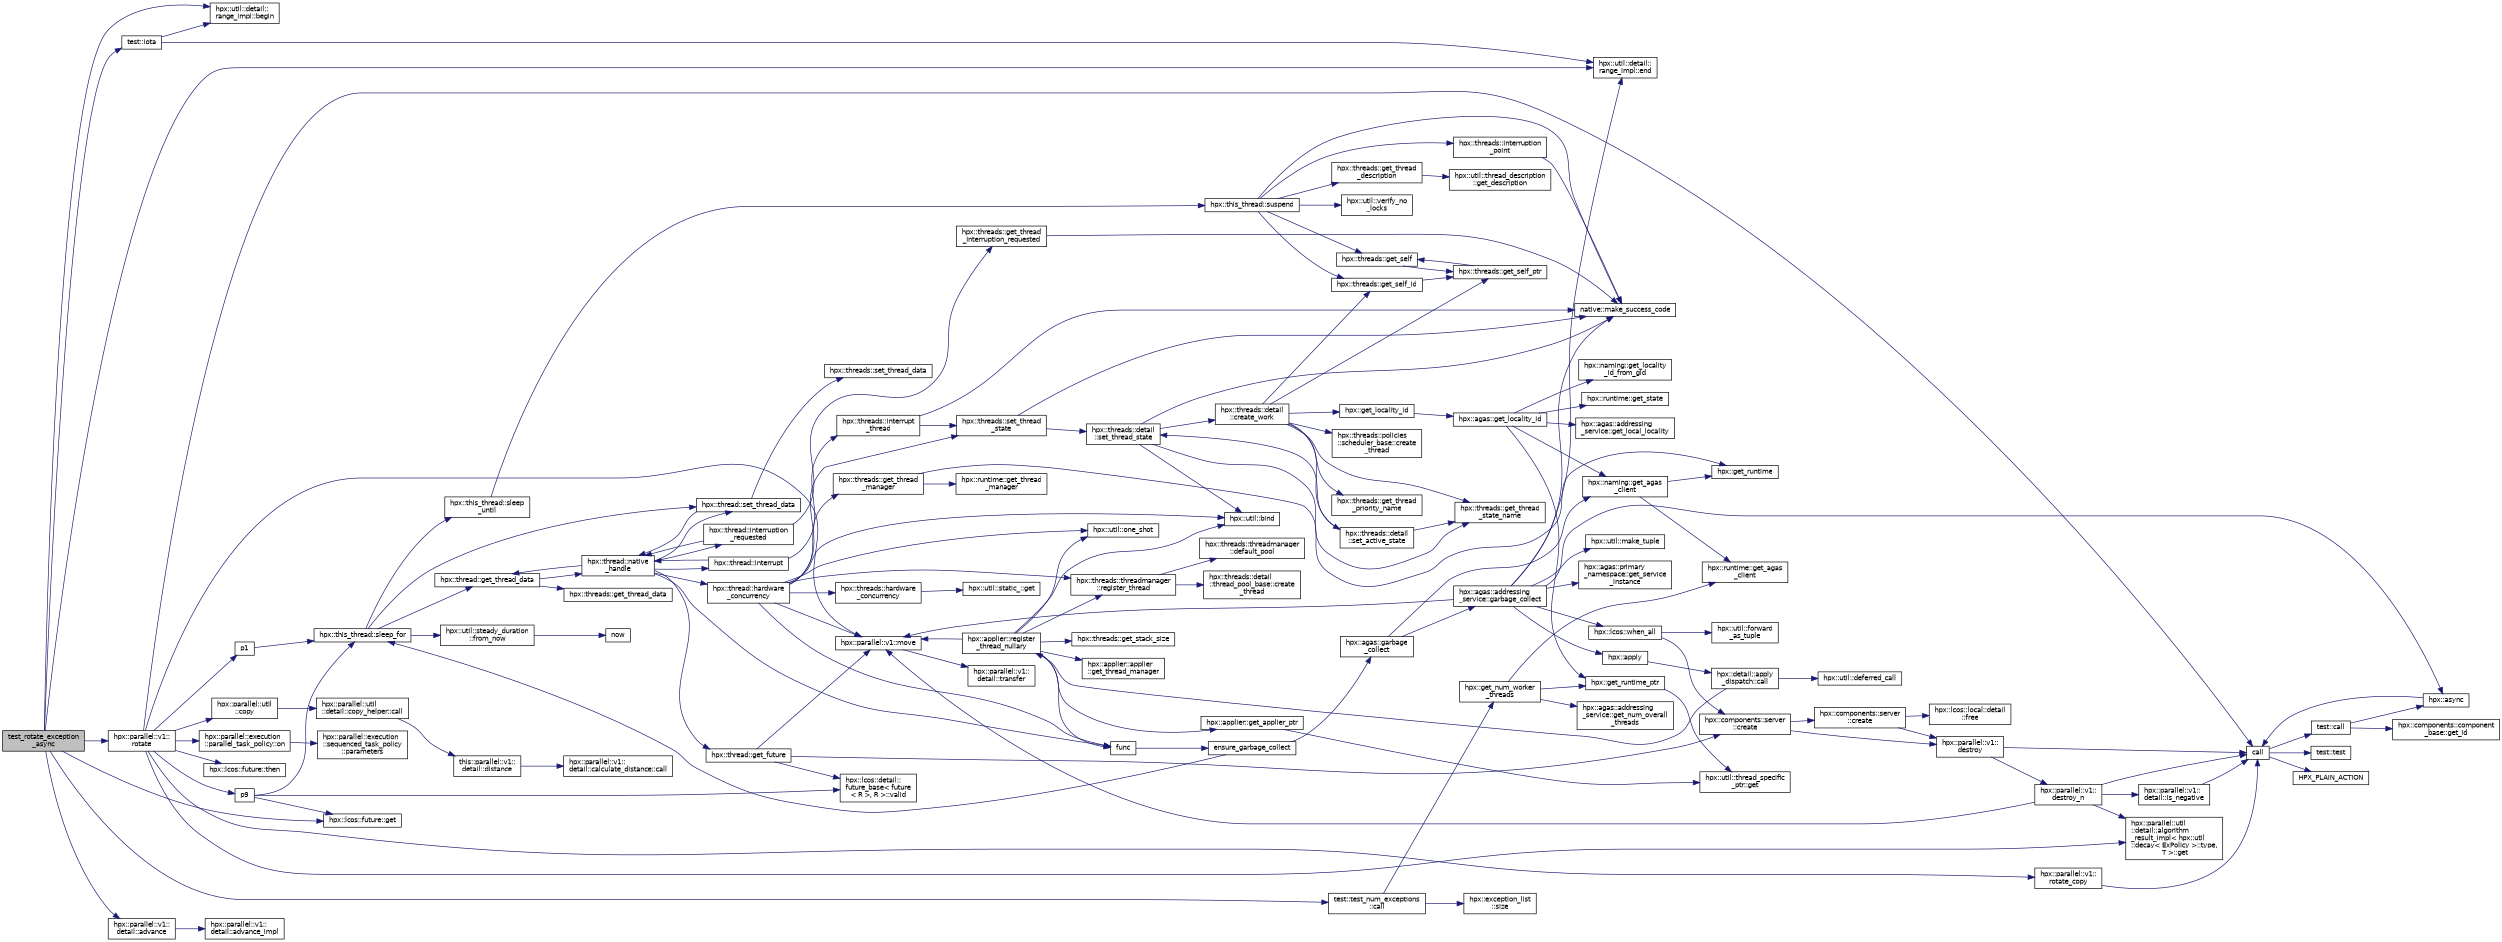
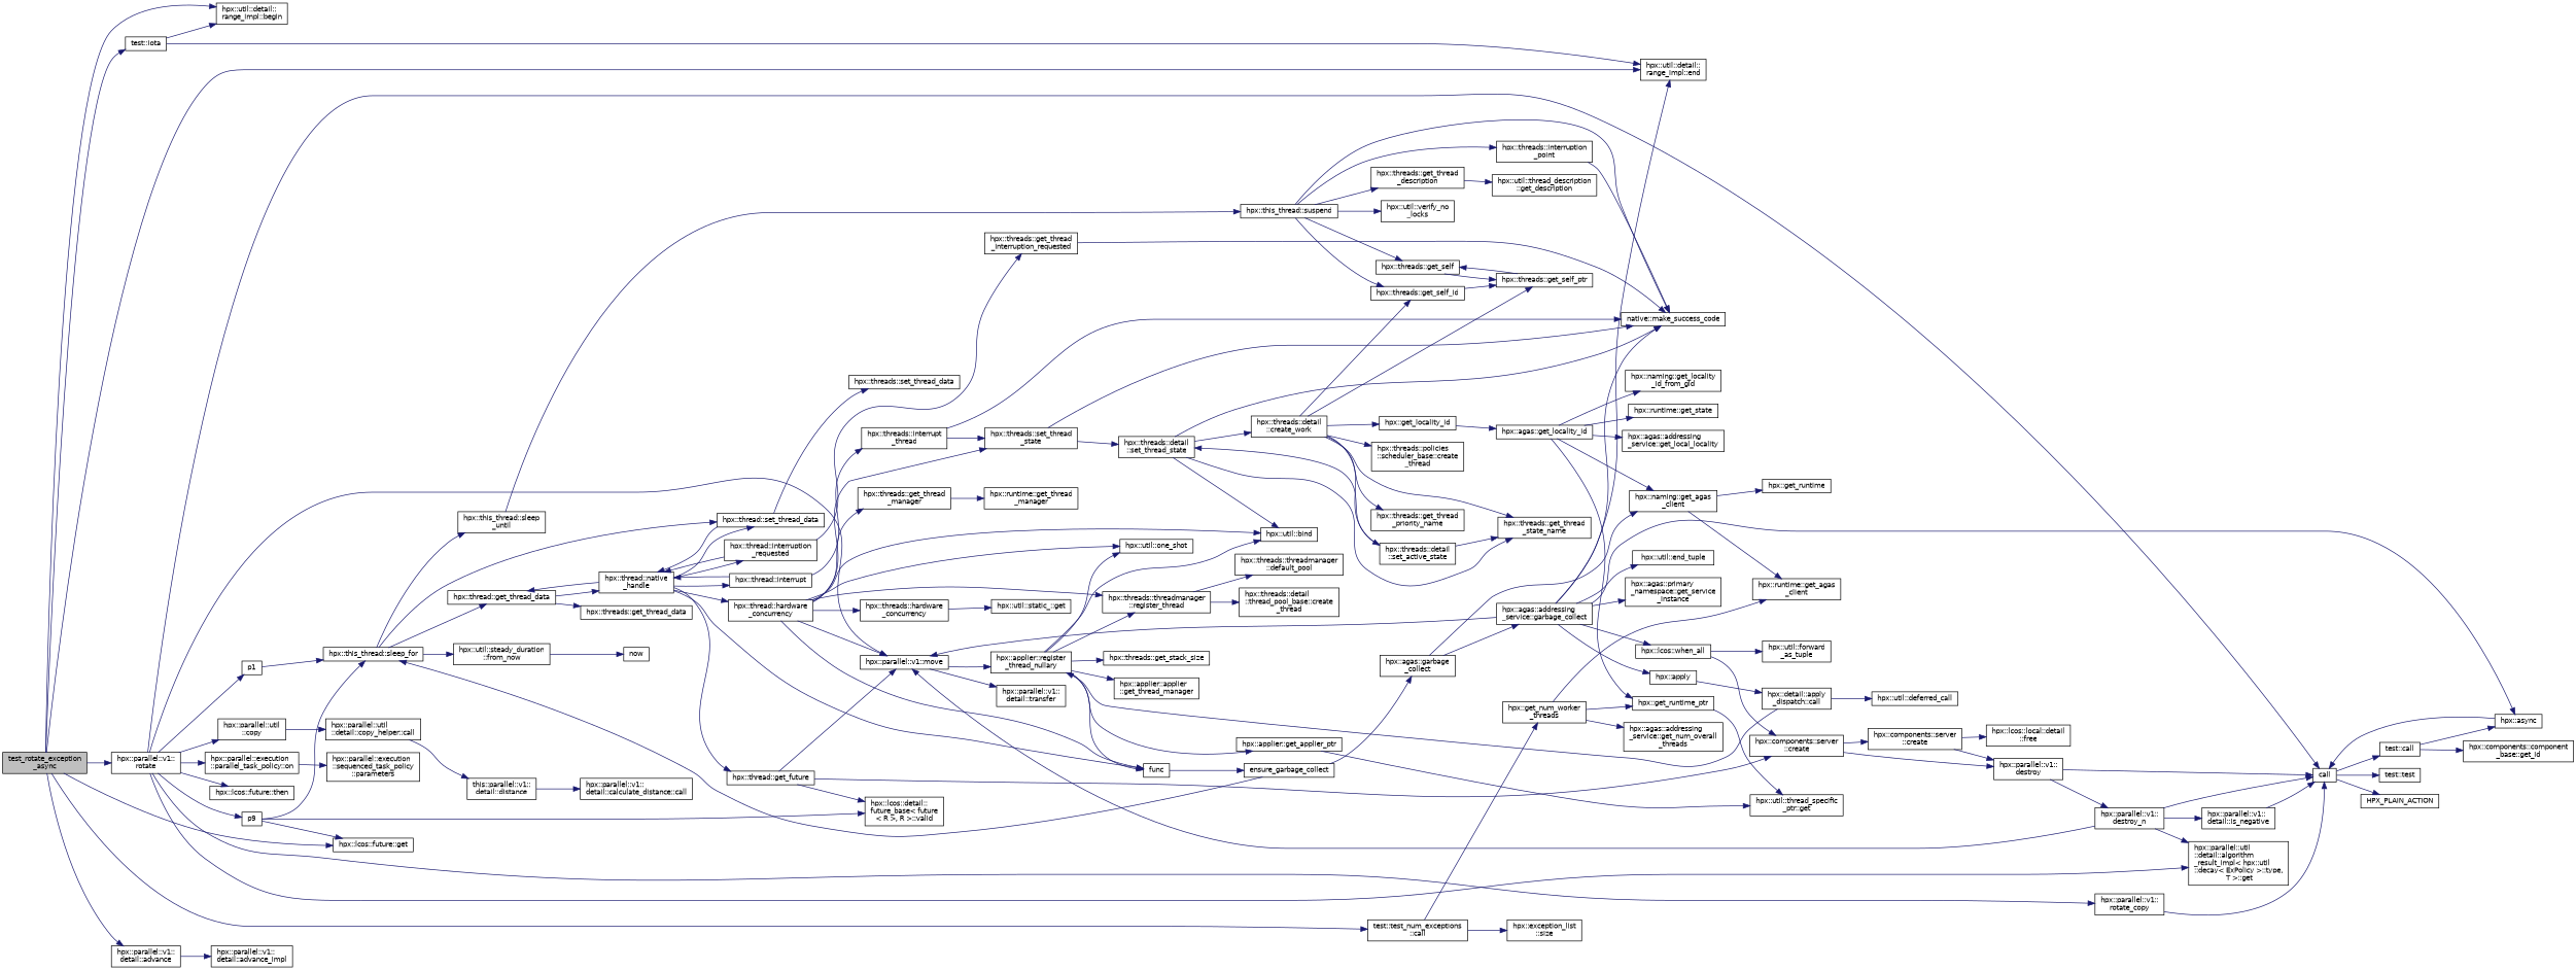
  digraph {
    rankdir=LR
    node [color=black fillcolor=white fontname=Helvetica fontsize=10 shape=record style=filled]
    edge [color=midnightblue fontname=Helvetica fontsize=10 labelfontname=Helvetica labelfontsize=10 style=solid]
    n1 [fillcolor=grey75 fontcolor=black height=0.2 label="test_rotate_exception\l_async" width=0.4]
    n2 [height=0.2 label="test::iota" width=0.4]
    n3 [height=0.2 label="hpx::util::detail::\lrange_impl::begin" width=0.4]
    n4 [height=0.2 label="hpx::util::detail::\lrange_impl::end" width=0.4]
    n5 [height=0.2 label="hpx::parallel::v1::\ldetail::advance" width=0.4]
    n6 [height=0.2 label="hpx::parallel::v1::\lrotate" width=0.4]
    n7 [height=0.2 label="hpx::lcos::future::get" width=0.4]
    n8 [height=0.2 label="test::test_num_exceptions\l::call" width=0.4]
    n9 [height=0.2 label="hpx::parallel::v1::\ldetail::advance_impl" width=0.4]
    n10 [height=0.2 label=call width=0.4]
    n11 [height=0.2 label=p1 width=0.4]
    n12 [height=0.2 label="hpx::parallel::v1::move" width=0.4]
    n13 [height=0.2 label="hpx::parallel::util\l::detail::algorithm\l_result_impl\< hpx::util\l::decay\< ExPolicy \>::type,\l T \>::get" width=0.4]
    n14 [height=0.2 label="hpx::parallel::util\l::copy" width=0.4]
    n15 [height=0.2 label=p9 width=0.4]
    n16 [height=0.2 label="hpx::parallel::execution\l::parallel_task_policy::on" width=0.4]
    n17 [height=0.2 label="hpx::lcos::future::then" width=0.4]
    n18 [height=0.2 label="hpx::parallel::v1::\lrotate_copy" width=0.4]
    n19 [height=0.2 label="hpx::exception_list\l::size" width=0.4]
    n20 [height=0.2 label="hpx::get_num_worker\l_threads" width=0.4]
    n21 [height=0.2 label="test::test" width=0.4]
    n22 [height=0.2 label=HPX_PLAIN_ACTION width=0.4]
    n23 [height=0.2 label="test::call" width=0.4]
    n24 [height=0.2 label="hpx::this_thread::sleep_for" width=0.4]
    n25 [height=0.2 label="hpx::parallel::v1::\ldetail::transfer" width=0.4]
    n26 [height=0.2 label="hpx::parallel::util\l::detail::copy_helper::call" width=0.4]
    n27 [height=0.2 label="hpx::lcos::detail::\lfuture_base\< future\l\< R \>, R \>::valid" width=0.4]
    n28 [height=0.2 label="hpx::parallel::execution\l::sequenced_task_policy\l::parameters" width=0.4]
    n29 [height=0.2 label="hpx::async" width=0.4]
    n30 [height=0.2 label="hpx::components::component\l_base::get_id" width=0.4]
    n31 [height=0.2 label="hpx::this_thread::sleep\l_until" width=0.4]
    n32 [height=0.2 label="hpx::util::steady_duration\l::from_now" width=0.4]
    n33 [height=0.2 label="hpx::thread::get_thread_data" width=0.4]
    n34 [height=0.2 label="hpx::thread::set_thread_data" width=0.4]
    n35 [height=0.2 label="hpx::this_thread::suspend" width=0.4]
    n36 [height=0.2 label=now width=0.4]
    n37 [height=0.2 label="hpx::threads::get_thread_data" width=0.4]
    n38 [height=0.2 label="hpx::thread::native\l_handle" width=0.4]
    n39 [height=0.2 label="hpx::threads::set_thread_data" width=0.4]
    n40 [height=0.2 label="hpx::threads::get_self" width=0.4]
    n41 [height=0.2 label="hpx::threads::get_self_id" width=0.4]
    n42 [height=0.2 label="hpx::threads::interruption\l_point" width=0.4]
    n43 [height=0.2 label="native::make_success_code" width=0.4]
    n44 [height=0.2 label="hpx::util::verify_no\l_locks" width=0.4]
    n45 [height=0.2 label="hpx::threads::get_thread\l_description" width=0.4]
    n46 [height=0.2 label="hpx::threads::get_self_ptr" width=0.4]
    n47 [height=0.2 label="hpx::util::thread_description\l::get_description" width=0.4]
    n48 [height=0.2 label="hpx::thread::hardware\l_concurrency" width=0.4]
    n49 [height=0.2 label=func width=0.4]
    n50 [height=0.2 label="hpx::thread::interrupt" width=0.4]
    n51 [height=0.2 label="hpx::thread::interruption\l_requested" width=0.4]
    n52 [height=0.2 label="hpx::thread::get_future" width=0.4]
    n53 [height=0.2 label="hpx::threads::hardware\l_concurrency" width=0.4]
    n54 [height=0.2 label="hpx::util::bind" width=0.4]
    n55 [height=0.2 label="hpx::util::one_shot" width=0.4]
    n56 [height=0.2 label="hpx::threads::threadmanager\l::register_thread" width=0.4]
    n57 [height=0.2 label="hpx::threads::get_thread\l_manager" width=0.4]
    n58 [height=0.2 label="hpx::threads::set_thread\l_state" width=0.4]
    n59 [height=0.2 label=ensure_garbage_collect width=0.4]
    n60 [height=0.2 label="hpx::threads::interrupt\l_thread" width=0.4]
    n61 [height=0.2 label="hpx::threads::get_thread\l_interruption_requested" width=0.4]
    n62 [height=0.2 label="hpx::components::server\l::create" width=0.4]
    n63 [height=0.2 label="hpx::util::static_::get" width=0.4]
    n64 [height=0.2 label="hpx::threads::threadmanager\l::default_pool" width=0.4]
    n65 [height=0.2 label="hpx::threads::detail\l::thread_pool_base::create\l_thread" width=0.4]
    n66 [height=0.2 label="hpx::get_runtime" width=0.4]
    n67 [height=0.2 label="hpx::runtime::get_thread\l_manager" width=0.4]
    n68 [height=0.2 label="hpx::threads::detail\l::set_thread_state" width=0.4]
    n69 [height=0.2 label="hpx::agas::garbage\l_collect" width=0.4]
    n70 [height=0.2 label="hpx::naming::get_agas\l_client" width=0.4]
    n71 [height=0.2 label="hpx::agas::addressing\l_service::garbage_collect" width=0.4]
    n72 [height=0.2 label="hpx::runtime::get_agas\l_client" width=0.4]
    n73 [height=0.2 label="hpx::agas::primary\l_namespace::get_service\l_instance" width=0.4]
-   n74 [height=0.2 label="hpx::util::make_tuple" width=0.4]
+   n74 [height=0.2 label="hpx::util::end_tuple" width=0.4]
    n75 [height=0.2 label="hpx::apply" width=0.4]
    n76 [height=0.2 label="hpx::lcos::when_all" width=0.4]
    n77 [height=0.2 label="hpx::detail::apply\l_dispatch::call" width=0.4]
    n78 [height=0.2 label="hpx::util::forward\l_as_tuple" width=0.4]
    n79 [height=0.2 label="hpx::applier::register\l_thread_nullary" width=0.4]
    n80 [height=0.2 label="hpx::util::deferred_call" width=0.4]
    n81 [height=0.2 label="hpx::applier::get_applier_ptr" width=0.4]
    n82 [height=0.2 label="hpx::threads::get_stack_size" width=0.4]
    n83 [height=0.2 label="hpx::applier::applier\l::get_thread_manager" width=0.4]
    n84 [height=0.2 label="hpx::util::thread_specific\l_ptr::get" width=0.4]
    n85 [height=0.2 label="hpx::components::server\l::create" width=0.4]
    n86 [height=0.2 label="hpx::parallel::v1::\ldestroy" width=0.4]
    n87 [height=0.2 label="hpx::lcos::local::detail\l::free" width=0.4]
    n88 [height=0.2 label="hpx::parallel::v1::\ldestroy_n" width=0.4]
    n89 [height=0.2 label="hpx::parallel::v1::\ldetail::is_negative" width=0.4]
    n90 [height=0.2 label="hpx::threads::get_thread\l_state_name" width=0.4]
    n91 [height=0.2 label="hpx::threads::detail\l::create_work" width=0.4]
    n92 [height=0.2 label="hpx::threads::detail\l::set_active_state" width=0.4]
    n93 [height=0.2 label="hpx::threads::get_thread\l_priority_name" width=0.4]
    n94 [height=0.2 label="hpx::get_locality_id" width=0.4]
    n95 [height=0.2 label="hpx::threads::policies\l::scheduler_base::create\l_thread" width=0.4]
    n96 [height=0.2 label="hpx::agas::get_locality_id" width=0.4]
    n97 [height=0.2 label="hpx::get_runtime_ptr" width=0.4]
    n98 [height=0.2 label="hpx::runtime::get_state" width=0.4]
    n99 [height=0.2 label="hpx::agas::addressing\l_service::get_local_locality" width=0.4]
    n100 [height=0.2 label="hpx::naming::get_locality\l_id_from_gid" width=0.4]
    n101 [height=0.2 label="this::parallel::v1::\ldetail::distance" width=0.4]
    n102 [height=0.2 label="hpx::parallel::v1::\ldetail::calculate_distance::call" width=0.4]
    n103 [height=0.2 label="hpx::agas::addressing\l_service::get_num_overall\l_threads" width=0.4]
    n1 -> n2
    n1 -> n3
    n1 -> n4
    n1 -> n5
    n1 -> n6
    n1 -> n7
    n1 -> n8
    n2 -> n3
    n2 -> n4
    n5 -> n9
    n6 -> n10
    n6 -> n11
    n6 -> n12
    n6 -> n13
    n6 -> n14
    n6 -> n15
    n6 -> n16
    n6 -> n17
    n6 -> n18
    n8 -> n19
    n8 -> n20
    n10 -> n21
    n10 -> n22
    n10 -> n23
    n11 -> n24
    n12 -> n25
    n14 -> n26
    n15 -> n7
    n15 -> n24
    n15 -> n27
    n16 -> n28
    n18 -> n10
    n20 -> n72
    n20 -> n97
    n20 -> n103
    n23 -> n29
    n23 -> n30
    n24 -> n31
    n24 -> n32
    n24 -> n33
    n24 -> n34
    n26 -> n101
    n29 -> n10
    n31 -> n35
    n32 -> n36
    n33 -> n37
    n33 -> n38
    n34 -> n38
    n34 -> n39
    n35 -> n40
    n35 -> n41
    n35 -> n42
    n35 -> n43
    n35 -> n44
    n35 -> n45
    n38 -> n33
    n38 -> n34
    n38 -> n48
    n38 -> n49
    n38 -> n50
    n38 -> n51
    n38 -> n52
    n40 -> n46
    n41 -> n46
    n42 -> n43
    n45 -> n47
    n46 -> n40
    n48 -> n12
    n48 -> n49
    n48 -> n53
    n48 -> n54
    n48 -> n55
    n48 -> n56
    n48 -> n57
    n48 -> n58
    n49 -> n59
    n50 -> n38
    n50 -> n60
    n51 -> n38
    n51 -> n61
    n52 -> n12
    n52 -> n27
    n52 -> n62
    n53 -> n63
    n56 -> n64
    n56 -> n65
-   n57 -> n66
    n57 -> n67
    n58 -> n43
    n58 -> n68
    n59 -> n24
    n59 -> n69
    n60 -> n43
    n60 -> n58
    n61 -> n43
    n62 -> n85
    n62 -> n86
    n68 -> n43
    n68 -> n54
    n68 -> n90
    n68 -> n91
    n69 -> n70
    n69 -> n71
    n70 -> n66
    n70 -> n72
    n71 -> n4
    n71 -> n12
    n71 -> n29
    n71 -> n43
    n71 -> n73
    n71 -> n74
    n71 -> n75
    n71 -> n76
    n75 -> n77
    n76 -> n62
    n76 -> n78
    n77 -> n79
    n77 -> n80
-   n79 -> n12
+   n12 -> n79
    n79 -> n49
    n79 -> n54
    n79 -> n55
    n79 -> n56
    n79 -> n81
    n79 -> n82
    n79 -> n83
    n81 -> n84
    n85 -> n86
    n85 -> n87
    n86 -> n10
    n86 -> n88
    n88 -> n10
    n88 -> n12
    n88 -> n13
    n88 -> n89
    n89 -> n10
    n91 -> n41
    n91 -> n46
    n91 -> n90
    n91 -> n92
    n91 -> n93
    n91 -> n94
    n91 -> n95
    n92 -> n68
    n92 -> n90
    n94 -> n96
    n96 -> n70
    n96 -> n97
    n96 -> n98
    n96 -> n99
    n96 -> n100
    n97 -> n84
    n101 -> n102
  }
